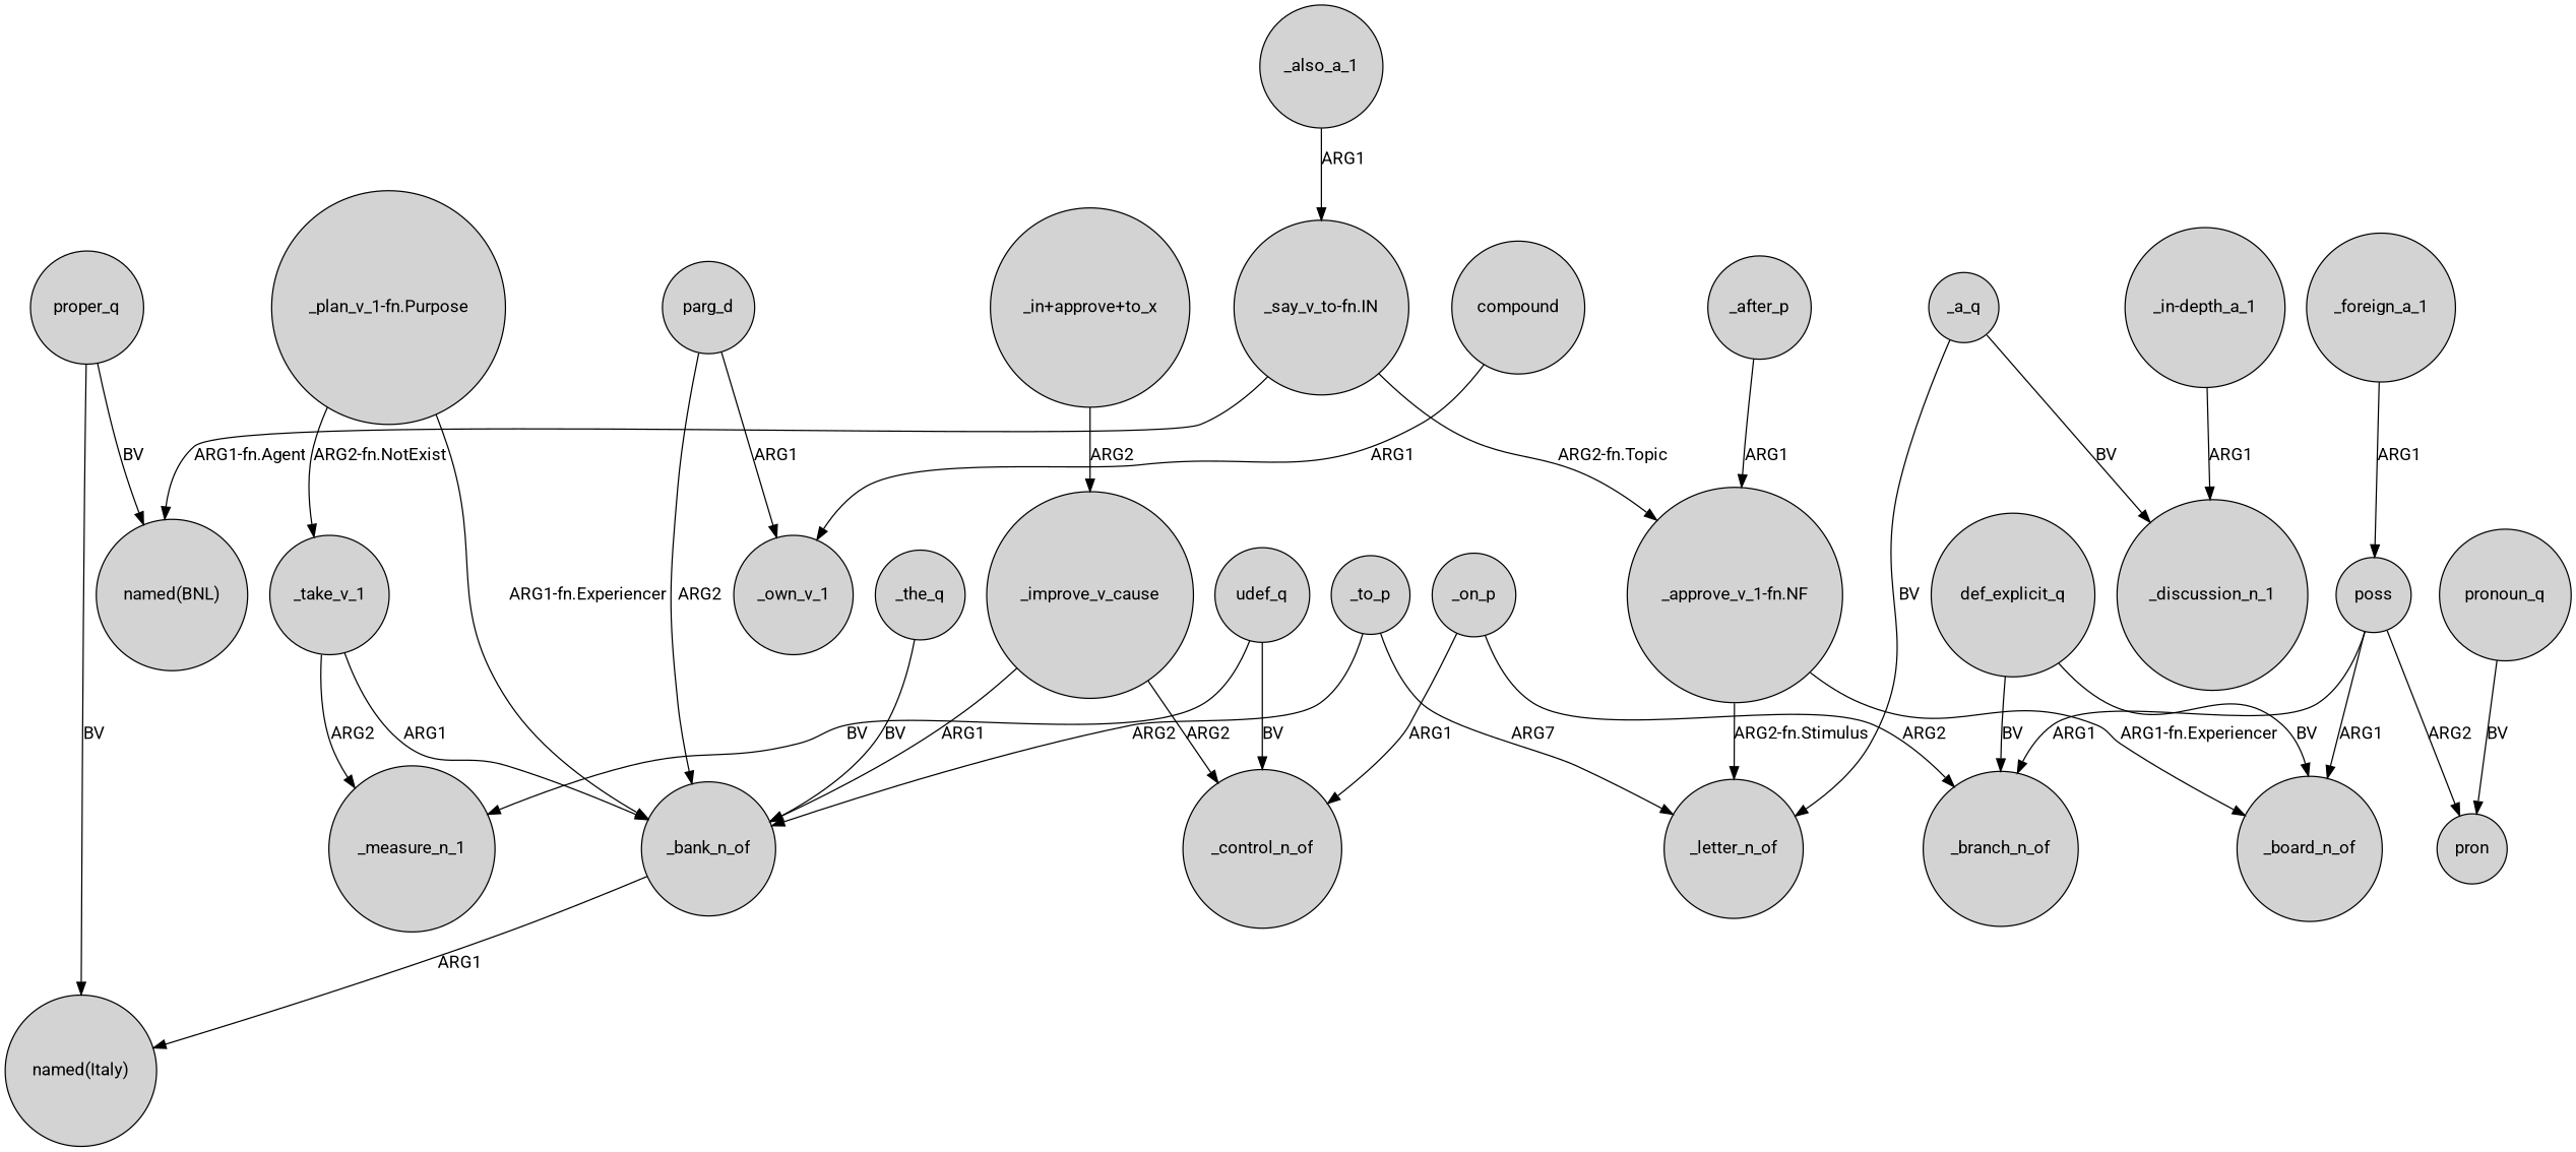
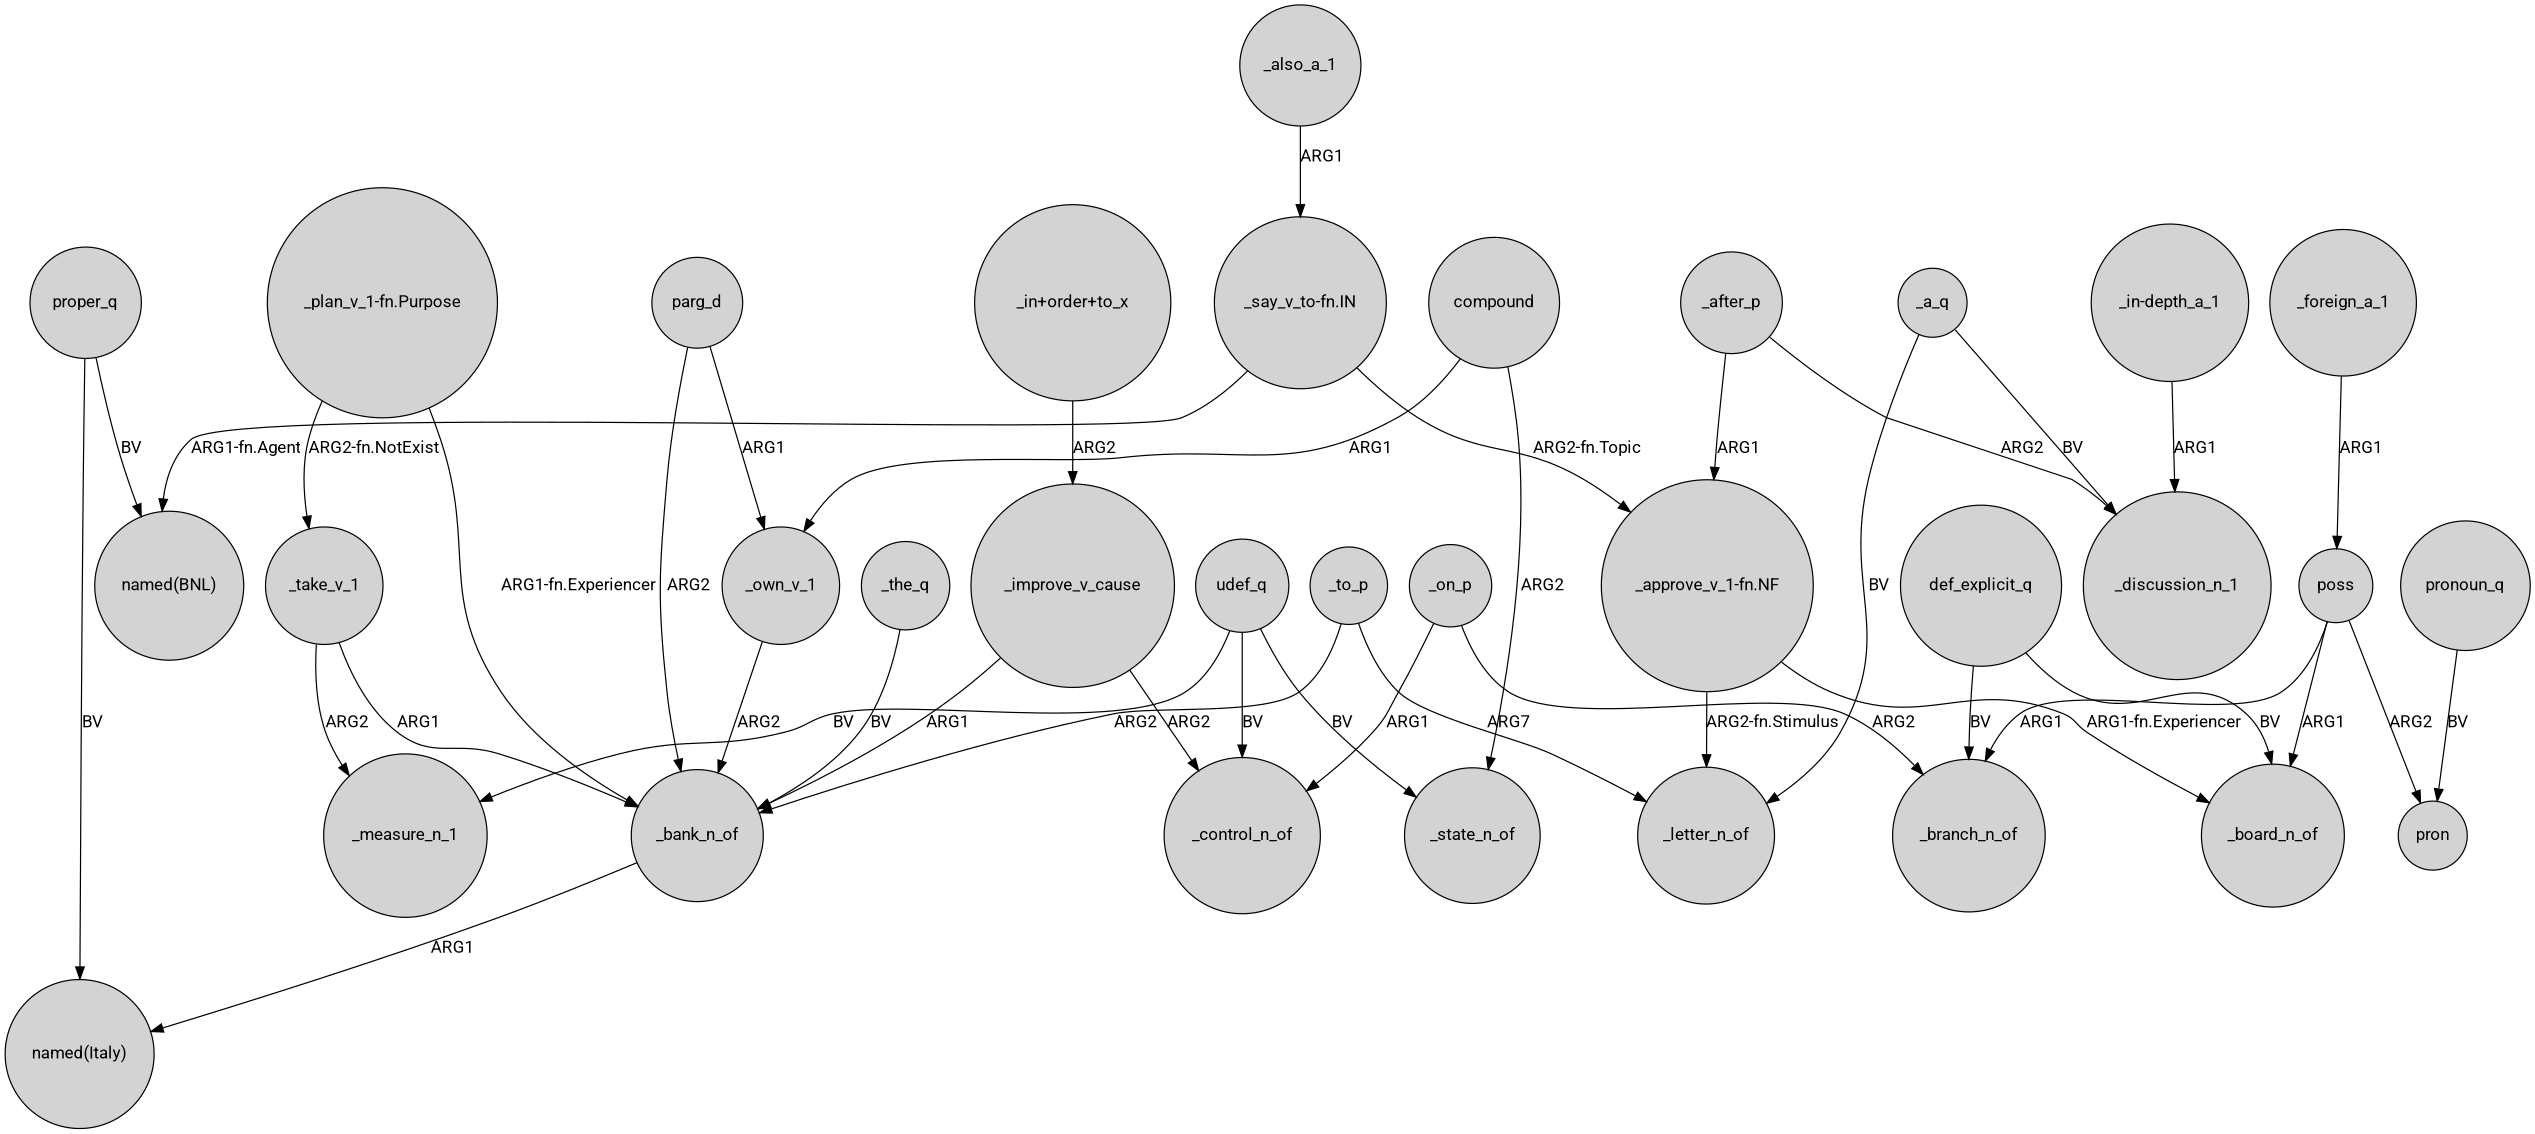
  digraph {
    fontname=Roboto
    node [fontname=Roboto shape=circle style=filled]
    edge [fontname=Roboto]
    _also_a_1
    "_say_v_to-fn.IN"
    "named(BNL)"
    "_approve_v_1-fn.NF"
    _board_n_of
    _letter_n_of
    "_plan_v_1-fn.Purpose"
    _take_v_1
    _bank_n_of
    _measure_n_1
    "named(Italy)"
    poss
    pron
    _branch_n_of
    parg_d
    _own_v_1
    _on_p
    _control_n_of
    _foreign_a_1
    _a_q
    _discussion_n_1
    _after_p
    udef_q
-   "_in+order+to_x" [label="_in+approve+to_x"]
+   _state_n_of
+   "_in+order+to_x"
    _improve_v_cause
    proper_q
    compound
    def_explicit_q
    pronoun_q
    "_in-depth_a_1"
    _the_q
    _to_p
    _also_a_1 -> "_say_v_to-fn.IN" [label=ARG1]
    "_say_v_to-fn.IN" -> "named(BNL)" [label="ARG1-fn.Agent"]
    "_say_v_to-fn.IN" -> "_approve_v_1-fn.NF" [label="ARG2-fn.Topic"]
    "_approve_v_1-fn.NF" -> _board_n_of [label="ARG1-fn.Experiencer"]
    "_approve_v_1-fn.NF" -> _letter_n_of [label="ARG2-fn.Stimulus"]
    "_plan_v_1-fn.Purpose" -> _take_v_1 [label="ARG2-fn.NotExist"]
    "_plan_v_1-fn.Purpose" -> _bank_n_of [label="ARG1-fn.Experiencer"]
    _take_v_1 -> _bank_n_of [label=ARG1]
    _take_v_1 -> _measure_n_1 [label=ARG2]
    _bank_n_of -> "named(Italy)" [label=ARG1]
    poss -> _board_n_of [label=ARG1]
    poss -> pron [label=ARG2]
    poss -> _branch_n_of [label=ARG1]
    parg_d -> _bank_n_of [label=ARG2]
    parg_d -> _own_v_1 [label=ARG1]
+   _own_v_1 -> _bank_n_of [label=ARG2]
    _on_p -> _branch_n_of [label=ARG2]
    _on_p -> _control_n_of [label=ARG1]
    _foreign_a_1 -> poss [label=ARG1]
    _a_q -> _letter_n_of [label=BV]
    _a_q -> _discussion_n_1 [label=BV]
    _after_p -> "_approve_v_1-fn.NF" [label=ARG1]
+   _after_p -> _discussion_n_1 [label=ARG2]
    udef_q -> _measure_n_1 [label=BV]
    udef_q -> _control_n_of [label=BV]
+   udef_q -> _state_n_of [label=BV]
    "_in+order+to_x" -> _improve_v_cause [label=ARG2]
    _improve_v_cause -> _bank_n_of [label=ARG1]
    _improve_v_cause -> _control_n_of [label=ARG2]
    proper_q -> "named(BNL)" [label=BV]
    proper_q -> "named(Italy)" [label=BV]
    compound -> _own_v_1 [label=ARG1]
+   compound -> _state_n_of [label=ARG2]
    def_explicit_q -> _board_n_of [label=BV]
    def_explicit_q -> _branch_n_of [label=BV]
    pronoun_q -> pron [label=BV]
    "_in-depth_a_1" -> _discussion_n_1 [label=ARG1]
    _the_q -> _bank_n_of [label=BV]
    _to_p -> _letter_n_of [label=ARG7]
    _to_p -> _bank_n_of [label=ARG2]
  }
